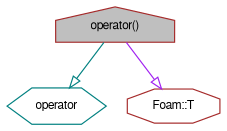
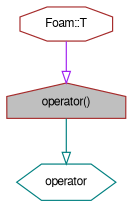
  digraph {
    rankdir=TB
    node [color=brown fontname=FreeSans fontsize=10]
    edge [arrowhead=onormal fontname=FreeSans fontsize=10 labelfontname=FreeSans labelfontsize=10 style=solid]
    n1 [fillcolor=grey75 fontcolor=black height=0.2 label="operator()" shape=house style=filled width=0.4]
    n2 [color=teal height=0.2 label=operator shape=hexagon width=0.4]
    n3 [height=0.2 label="Foam::T" shape=octagon width=0.4]
    n1 -> n2 [color=teal]
-   n1 -> n3 [color=purple]
+   n3 -> n1 [color=purple]
  }
